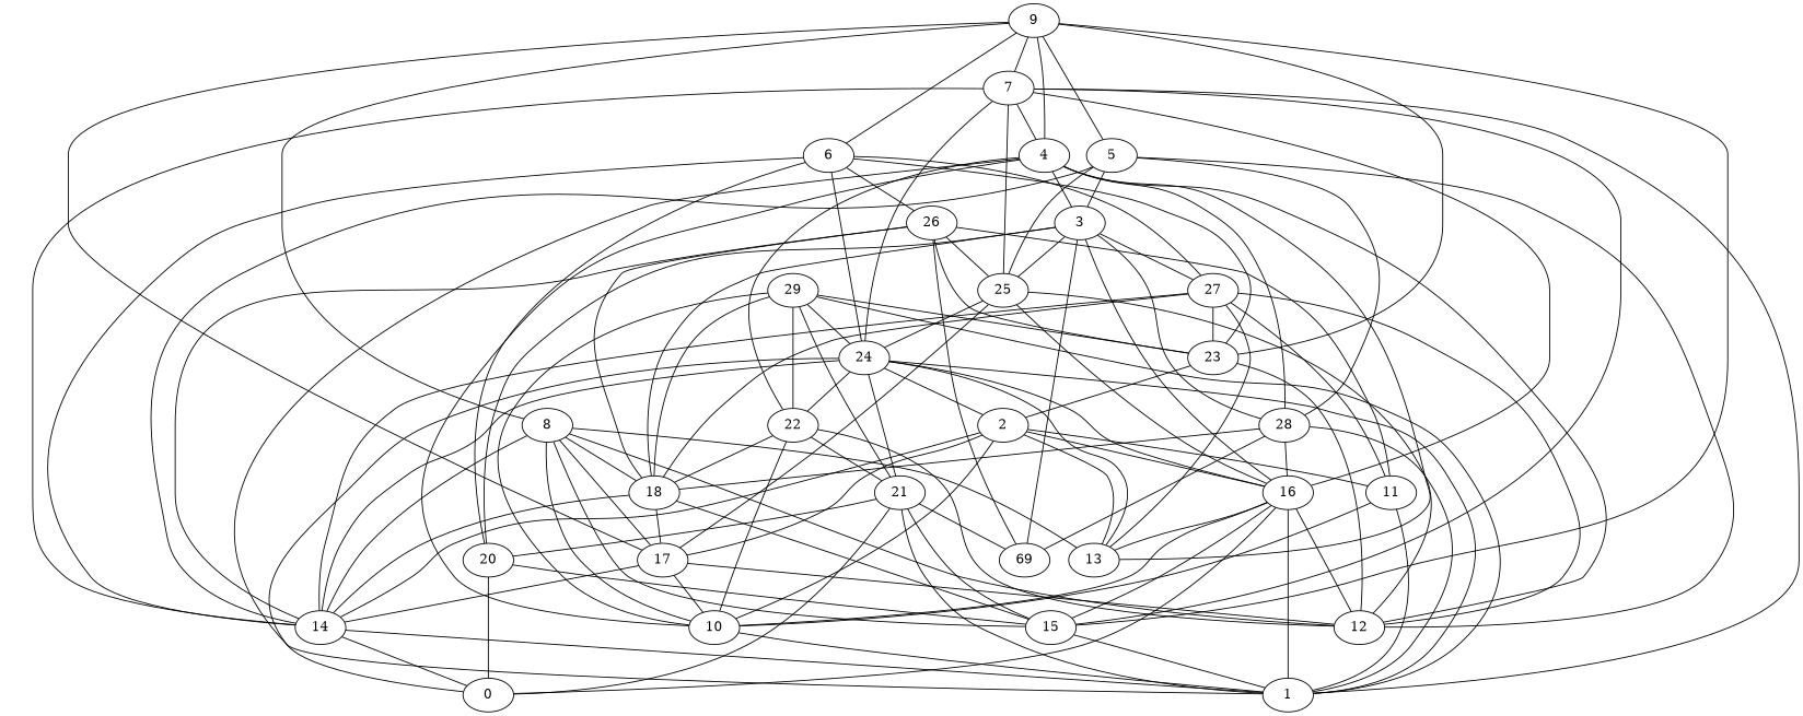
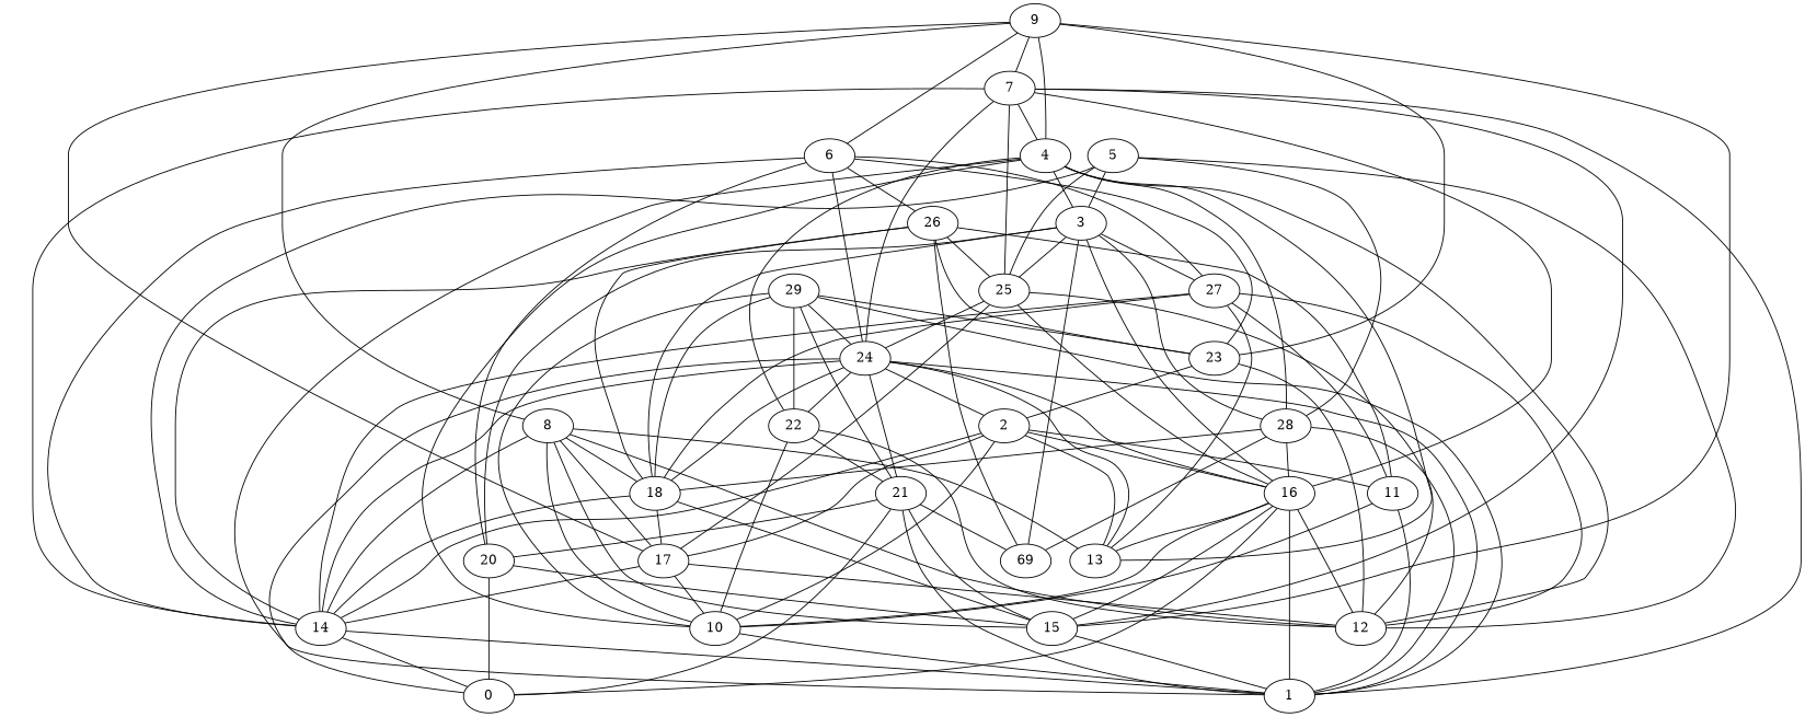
  digraph {
    edge [color=black dir=none]
    4
    12
    22
    10
    1
    28
    13
    3
    8
    18
    14
    17
    15
    0
    21
    n16 [label=69]
    20
    9
    6
    23
    7
    5
    27
    26
    2
    24
    16
    11
    29
    25
    subgraph sub_1 {
      4
      12
      22
      10
      1
      28
      13
      3
      8
      18
      14
      17
      15
      0
      21
      n16
      20
      9
      6
      23
      7
      5
      27
      26
      2
      24
      16
      11
      29
      25
    }
    4 -> 12
    4 -> 22
    4 -> 10
    4 -> 1
    4 -> 28
    4 -> 13
    4 -> 3
    22 -> 12
    22 -> 10
    22 -> 21
    10 -> 1
    28 -> 1
    28 -> 18
    28 -> n16
    28 -> 16
    3 -> 28
    3 -> 18
    3 -> n16
    3 -> 20
    3 -> 27
    3 -> 16
    3 -> 25
    8 -> 12
    8 -> 10
    8 -> 13
    8 -> 18
    8 -> 14
    8 -> 17
    8 -> 15
    18 -> 14
    18 -> 17
    18 -> 15
    14 -> 1
    14 -> 0
    17 -> 12
    17 -> 10
    17 -> 14
    15 -> 1
    21 -> 1
    21 -> 15
    21 -> 0
    21 -> n16
    21 -> 20
    20 -> 15
    20 -> 0
    9 -> 4
    9 -> 8
    9 -> 17
    9 -> 15
    9 -> 6
    9 -> 23
    9 -> 7
-   9 -> 5
    6 -> 14
    6 -> 20
    6 -> 23
    6 -> 27
    6 -> 26
    6 -> 24
    23 -> 12
    23 -> 2
    7 -> 4
    7 -> 1
    7 -> 14
    7 -> 15
    7 -> 24
    7 -> 16
    7 -> 25
    5 -> 12
    5 -> 28
    5 -> 3
    5 -> 14
    5 -> 25
    27 -> 12
    27 -> 13
    27 -> 18
    27 -> 14
-   27 -> 23
    27 -> 11
    26 -> 18
    26 -> 14
    26 -> n16
    26 -> 23
    26 -> 11
    26 -> 25
    2 -> 10
    2 -> 13
    2 -> 14
    2 -> 17
    2 -> 16
    2 -> 11
    24 -> 22
    24 -> 1
    24 -> 13
-   22 -> 18
+   24 -> 18
    24 -> 14
    24 -> 0
    24 -> 21
    24 -> 2
    24 -> 16
    16 -> 12
    16 -> 10
    16 -> 1
    16 -> 13
    16 -> 15
    16 -> 0
    11 -> 10
    11 -> 1
    29 -> 22
    29 -> 10
    29 -> 1
    29 -> 18
    29 -> 21
    29 -> 23
    29 -> 24
    25 -> 12
    25 -> 17
    25 -> 24
    25 -> 16
  }
